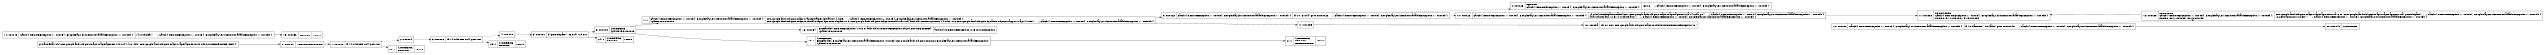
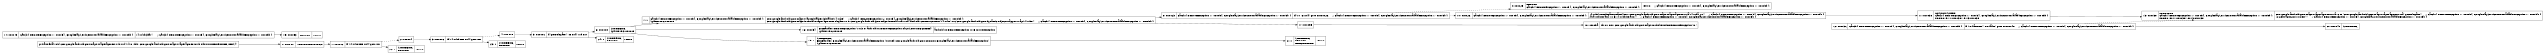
  digraph {
    rankdir=LR
    node [shape=record]
    n1 [label="{0\:\ 0x0000|MTH_ENTER_BLOCK\l}"]
    n2 [label="{1\:\ 0x0002|if (r4.zzbe == null) goto L_?\l}"]
    n3 [label="{2\:\ 0x0004}"]
    n4 [label="{22\:\ ?|SYNTHETIC\lRETURN\l|return\l}"]
    n5 [label="{3\:\ 0x0006|if (r4.zzbd == null) goto L_?\l}"]
    n6 [label="{4\:\ 0x0008}"]
    n7 [label="{23\:\ ?|SYNTHETIC\lRETURN\l|return\l}"]
    n8 [label="{5\:\ 0x000c|if (getDelegate() != null) zzd L_?\l}"]
    n9 [label="{6\:\ 0x000e|SYNTHETIC\lSplitter:B:3:0x000e\l}"]
    n10 [label="{24\:\ ?|SYNTHETIC\lRETURN\l|return\l}"]
    n11 [label="{7\:\ ?|Catch:\{ RemoteException \-\> 0x0054, GooglePlayServicesNotAvailableException \-\> 0x005b \}\lSplitter:B:6:0x000e\l|com.google.android.gms.maps.MapsInitializer.initialize(r4.zzbe)     \/\/ Catch:\{ RemoteException \-\> 0x0054, GooglePlayServicesNotAvailableException \-\> 0x005b \}\lcom.google.android.gms.maps.internal.IMapFragmentDelegate r0 = com.google.android.gms.maps.internal.zzbz.zza((android.content.Context) r4.zzbe).zzc(com.google.android.gms.dynamic.ObjectWrapper.wrap(r4.zzbe))     \/\/ Catch:\{ RemoteException \-\> 0x0054, GooglePlayServicesNotAvailableException \-\> 0x005b \}\l}"]
    n12 [label="{16\:\ 0x0054|ExcHandler: RemoteException (r0v3 'e' android.os.RemoteException A[CUSTOM_DECLARE])\lSplitter:B:6:0x000e\l|android.os.RemoteException r0 = move\-exception\l}"]
    n13 [label="{19\:\ ?|SYNTHETIC\lExcHandler: GooglePlayServicesNotAvailableException (unused com.google.android.gms.common.GooglePlayServicesNotAvailableException)\lSplitter:B:6:0x000e\l}"]
    n14 [label="{8\:\ 0x0023|Catch:\{ RemoteException \-\> 0x0054, GooglePlayServicesNotAvailableException \-\> 0x005b \}\l|if (r0 != null) goto L_0x0026     \/\/ Catch:\{ RemoteException \-\> 0x0054, GooglePlayServicesNotAvailableException \-\> 0x005b \}\l}"]
    n15 [label="{17\:\ 0x0055}"]
    n16 [label="{21\:\ ?|SYNTHETIC\lRETURN\lORIG_RETURN\l|return\l}"]
    n17 [label="{9\:\ 0x0025|RETURN\lCatch:\{ RemoteException \-\> 0x0054, GooglePlayServicesNotAvailableException \-\> 0x005b \}\l|return     \/\/ Catch:\{ RemoteException \-\> 0x0054, GooglePlayServicesNotAvailableException \-\> 0x005b \}\l}"]
    n18 [label="{10\:\ 0x0026|Catch:\{ RemoteException \-\> 0x0054, GooglePlayServicesNotAvailableException \-\> 0x005b \}\l|r4.zzbd.onDelegateCreated(new com.google.android.gms.maps.MapFragment.zza(r4.zzba, r0))     \/\/ Catch:\{ RemoteException \-\> 0x0054, GooglePlayServicesNotAvailableException \-\> 0x005b \}\ljava.util.Iterator r0 = r4.zzbf.iterator()     \/\/ Catch:\{ RemoteException \-\> 0x0054, GooglePlayServicesNotAvailableException \-\> 0x005b \}\l}"]
-   n19 [label="{11\:\ 0x0038|LOOP_START\lCatch:\{ RemoteException \-\> 0x0054, GooglePlayServicesNotAvailableException \-\> 0x005b \}\lLOOP:0: B:11:0x0038\-\>B:13:0x003e\l}"]
+   n19 [label="{11\:\ 0x0038|CUSTOM_START\lCatch:\{ RemoteException \-\> 0x0054, GooglePlayServicesNotAvailableException \-\> 0x005b \}\lLOOP:0: B:11:0x0038\-\>B:13:0x003e\l}"]
    n20 [label="{12\:\ 0x003c|Catch:\{ RemoteException \-\> 0x0054, GooglePlayServicesNotAvailableException \-\> 0x005b \}\l|if (r0.hasNext() == false) goto L_0x004e     \/\/ Catch:\{ RemoteException \-\> 0x0054, GooglePlayServicesNotAvailableException \-\> 0x005b \}\l}"]
    n21 [label="{13\:\ 0x003e|LOOP_END\lCatch:\{ RemoteException \-\> 0x0054, GooglePlayServicesNotAvailableException \-\> 0x005b \}\lLOOP:0: B:11:0x0038\-\>B:13:0x003e\l|com.google.android.gms.maps.MapFragment$zza r2 = (com.google.android.gms.maps.MapFragment.zza) getDelegate()     \/\/ Catch:\{ RemoteException \-\> 0x0054, GooglePlayServicesNotAvailableException \-\> 0x005b \}\lr2.getMapAsync(r0.next())     \/\/ Catch:\{ RemoteException \-\> 0x0054, GooglePlayServicesNotAvailableException \-\> 0x005b \}\l}"]
    n22 [label="{20\:\ 0x004e|SYNTHETIC\l}"]
    n23 [label="{14\:\ 0x004e|Catch:\{ RemoteException \-\> 0x0054, GooglePlayServicesNotAvailableException \-\> 0x005b \}\l|r4.zzbf.clear()     \/\/ Catch:\{ RemoteException \-\> 0x0054, GooglePlayServicesNotAvailableException \-\> 0x005b \}\l}"]
    n24 [label="{15\:\ 0x0053|RETURN\l|return\l}"]
    n25 [label="{18\:\ 0x005a|throw new com.google.android.gms.maps.model.RuntimeRemoteException(r0)\l}"]
    n26 [label="{private final void com.google.android.gms.maps.MapFragment.zzb.zzd((r4v0 'this' com.google.android.gms.maps.MapFragment$zzb A[IMMUTABLE_TYPE, THIS])) }"]
    n1 -> n2
    n2 -> n3 [style=dashed]
    n2 -> n4
    n3 -> n5
    n5 -> n6 [style=dashed]
    n5 -> n7
    n6 -> n8
    n8 -> n9 [style=dashed]
    n8 -> n10
    n9 -> n11
    n9 -> n12
    n9 -> n13
    n11 -> n14
    n11 -> n15
    n13 -> n16
    n14 -> n17 [style=dashed]
    n14 -> n18 [style=dashed]
    n15 -> n25
    n18 -> n19
    n20 -> n21 [style=dashed]
    n20 -> n22
-   n21 -> n19
+   n19 -> n21
    n23 -> n24
    n26 -> n1
  }
